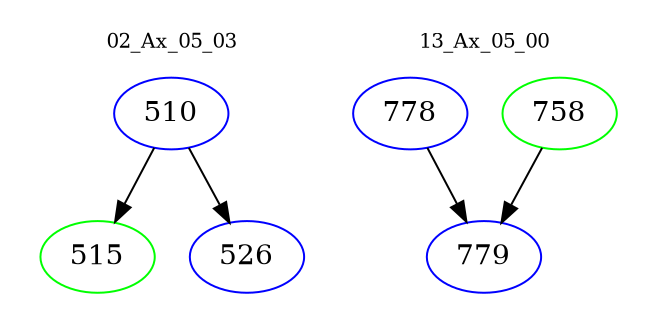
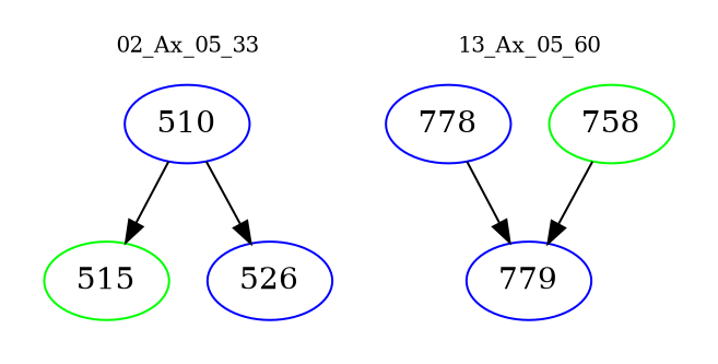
  digraph {
    node [color=blue]
    edge [color=black]
    n1 [color=green label=515]
    n2 [label=510]
    n3 [label=526]
    n4 [color=green label=758]
    n5 [label=778]
    n6 [label=779]
    subgraph cluster_1 {
      color=white
      fontsize=10
-     label="02_Ax_05_03"
+     label="02_Ax_05_33"
      n1
      n2
      n3
    }
    subgraph cluster_2 {
      color=white
      fontsize=10
-     label="13_Ax_05_00"
+     label="13_Ax_05_60"
      n4
      n5
      n6
    }
    n2 -> n1
    n2 -> n3
    n4 -> n6
    n5 -> n6
  }
